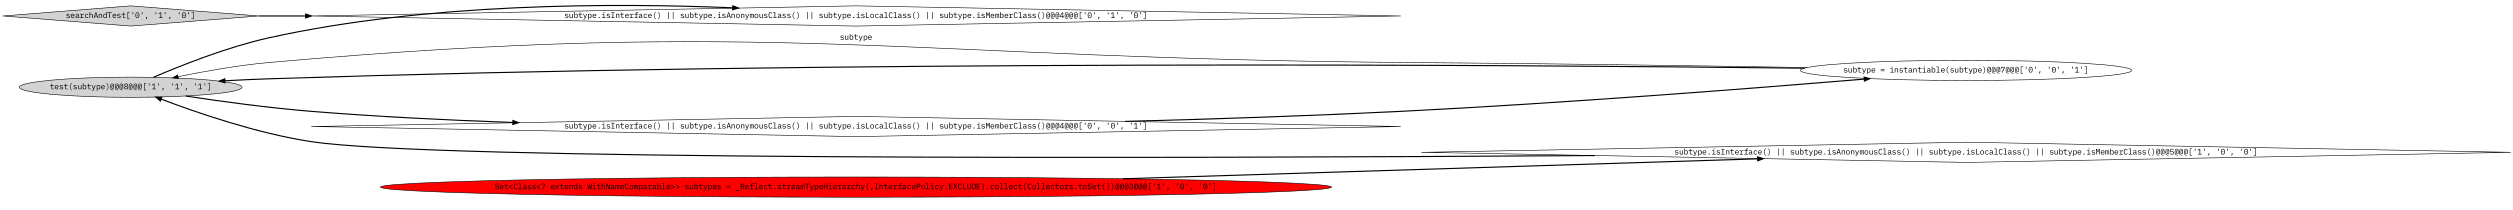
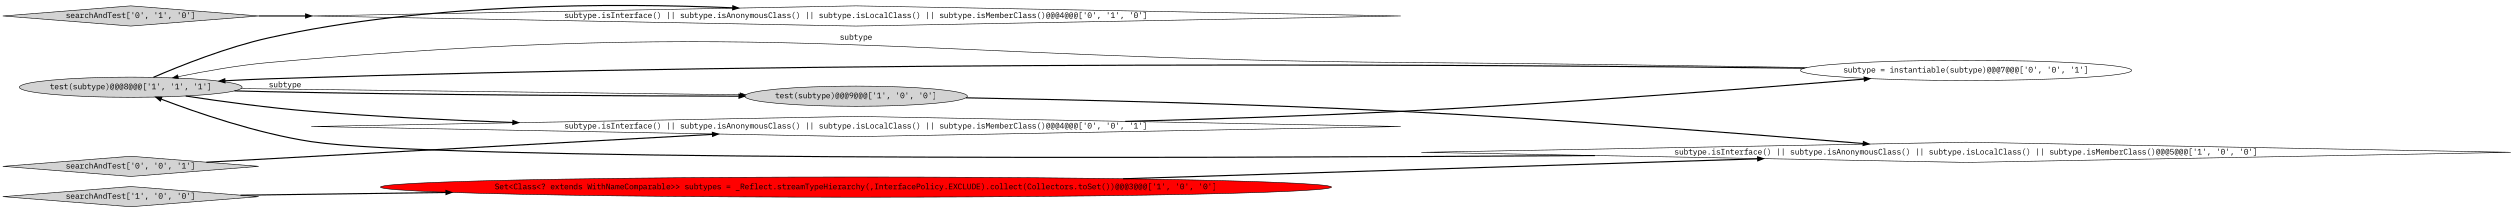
  digraph {
    fontname="IBM Plex Mono"
    rankdir=LR
    node [fillcolor=lightgray fontname="IBM Plex Mono" shape=diamond style=filled]
    edge [fontname="IBM Plex Mono" style=bold]
    n1 [label="searchAndTest['0', '1', '0']"]
    n2 [fillcolor=white label="subtype.isInterface() || subtype.isAnonymousClass() || subtype.isLocalClass() || subtype.isMemberClass()@@@4@@@['0', '1', '0']"]
    n3 [label="test(subtype)@@@8@@@['1', '1', '1']" shape=ellipse]
+   n4 [label="test(subtype)@@@9@@@['1', '0', '0']" shape=ellipse]
    n5 [fillcolor=white label="subtype.isInterface() || subtype.isAnonymousClass() || subtype.isLocalClass() || subtype.isMemberClass()@@@4@@@['0', '0', '1']"]
    n6 [fillcolor=white label="subtype = instantiable(subtype)@@@7@@@['0', '0', '1']" shape=ellipse]
    n7 [fillcolor=white label="subtype.isInterface() || subtype.isAnonymousClass() || subtype.isLocalClass() || subtype.isMemberClass()@@@5@@@['1', '0', '0']"]
    n8 [fillcolor=red label="Set<Class<? extends WithNameComparable>> subtypes = _Reflect.streamTypeHierarchy(,InterfacePolicy.EXCLUDE).collect(Collectors.toSet())@@@3@@@['1', '0', '0']" shape=ellipse]
+   n9 [label="searchAndTest['0', '0', '1']"]
+   n10 [label="searchAndTest['1', '0', '0']"]
    n1 -> n2
    n3 -> n2
+   n3 -> n4 [label=subtype style=solid]
+   n3 -> n4
    n3 -> n5
+   n4 -> n7
    n5 -> n6
    n6 -> n3 [label=subtype style=solid]
    n6 -> n3
    n7 -> n3
    n8 -> n7
+   n9 -> n5
+   n10 -> n8
  }
